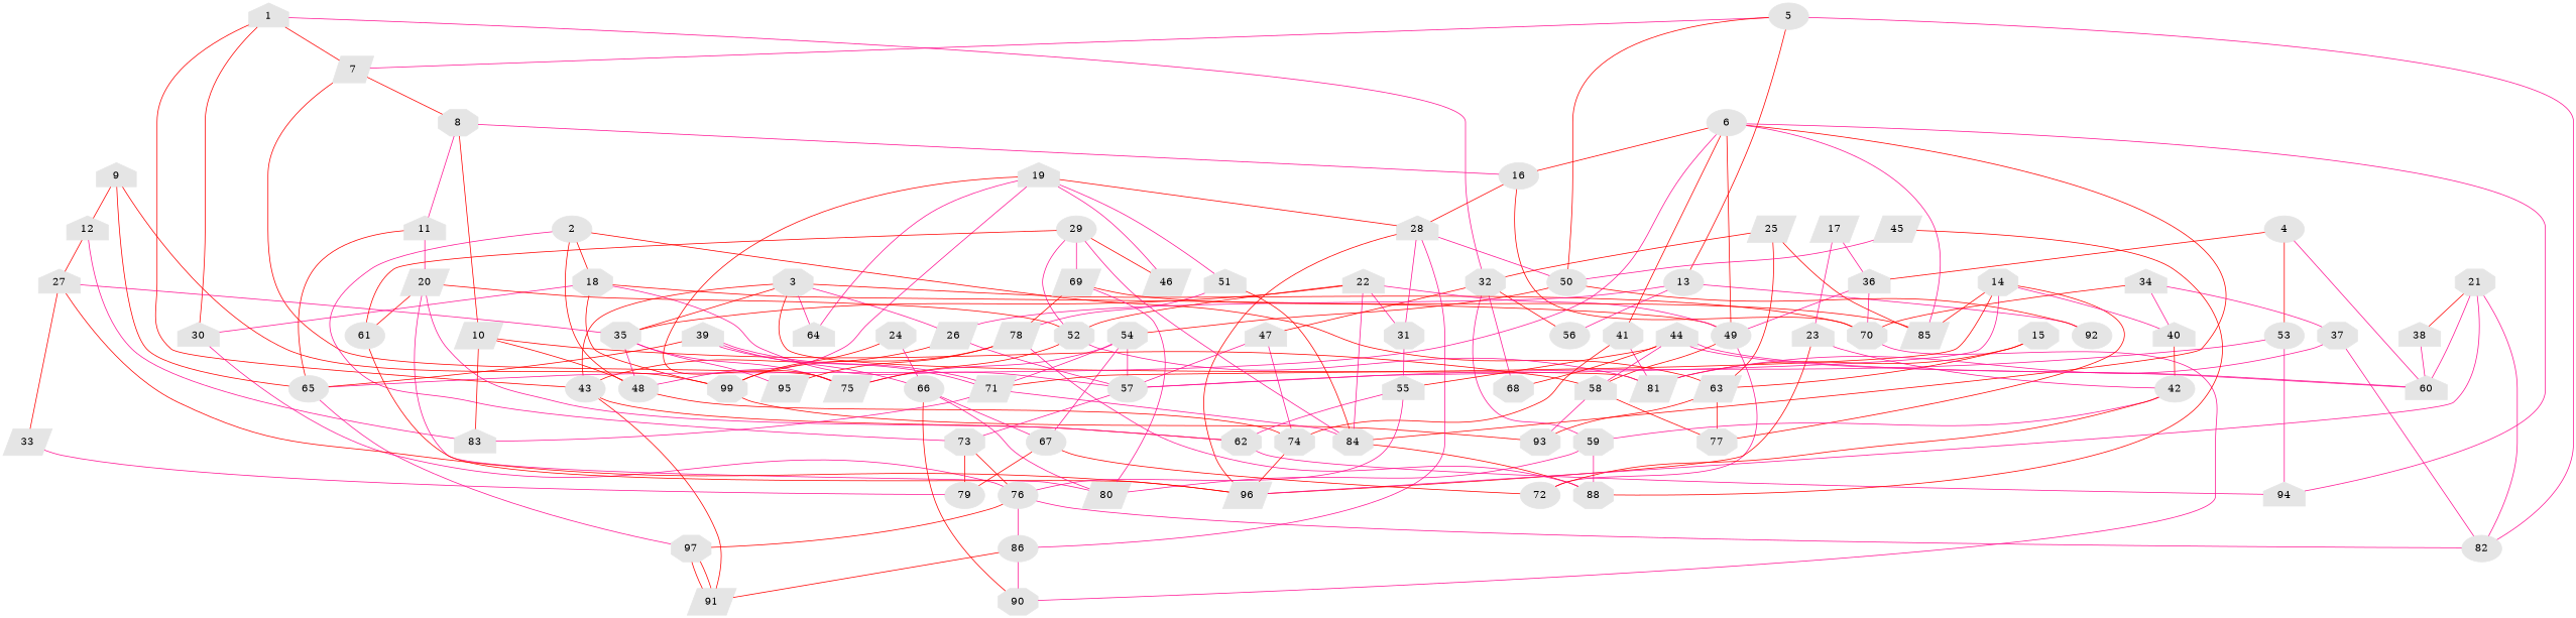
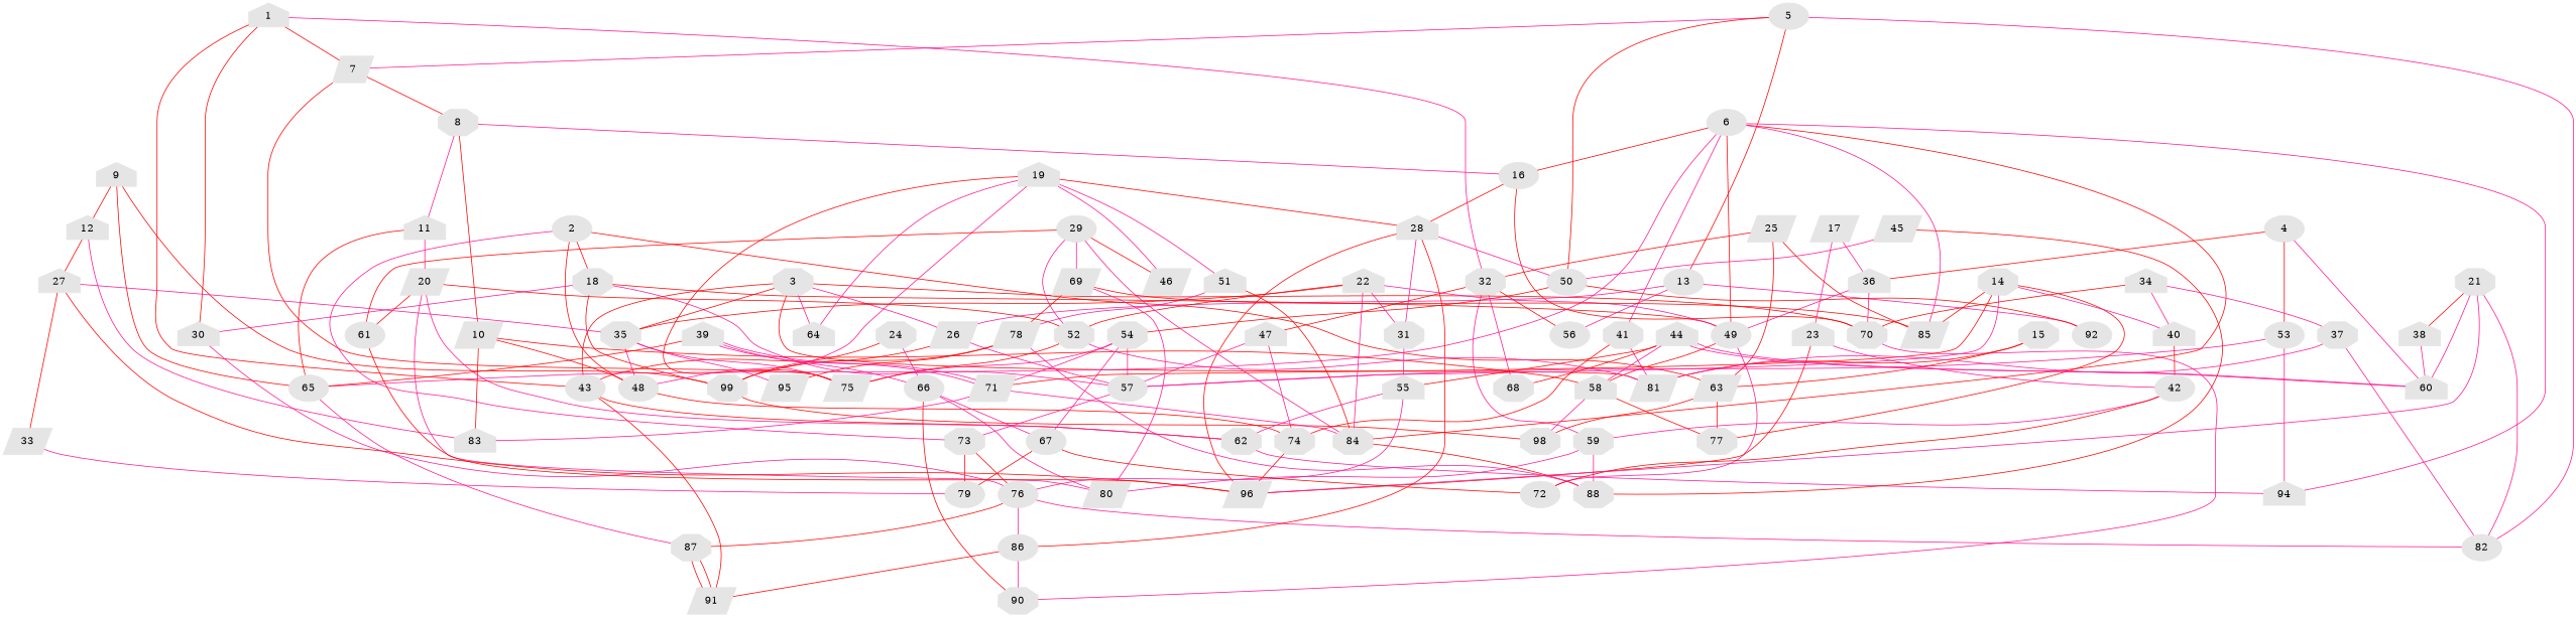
  graph {
    node [color=gray90 shape=octagon style=filled]
    edge [color=deeppink]
    1 [shape=house]
    7 [shape=parallelogram]
    30 [shape=house]
    32
    43 [shape=ellipse]
    8
    75 [shape=parallelogram]
    76 [shape=ellipse]
    56 [shape=ellipse]
    47 [shape=house]
    59
    68
    62
    91 [shape=parallelogram]
    2 [shape=ellipse]
    18
    48 [shape=ellipse]
    63 [shape=parallelogram]
    73
    49 [shape=ellipse]
    n21 [label=99]
    57 [shape=ellipse]
    74
    77
-   93
+   93 [label=98]
    79 [shape=ellipse]
    3
    26 [shape=parallelogram]
    35
    64 [shape=house]
    70
    81 [shape=parallelogram]
    95 [shape=parallelogram]
    90
    4 [shape=ellipse]
    36 [shape=house]
    53 [shape=ellipse]
    60 [shape=house]
    94 [shape=house]
    5 [shape=ellipse]
    13 [shape=ellipse]
    50 [shape=ellipse]
    82 [shape=ellipse]
    92 [shape=ellipse]
    54
    6 [shape=ellipse]
    16 [shape=ellipse]
    41
    65 [shape=ellipse]
    84
    85 [shape=parallelogram]
    28 [shape=house]
    58 [shape=house]
    72 [shape=ellipse]
-   87 [label=97]
+   87
    88
    10 [shape=parallelogram]
    11 [shape=house]
    83 [shape=house]
    20 [shape=parallelogram]
    9 [shape=house]
    12 [shape=house]
    27 [shape=house]
    52
    61 [shape=ellipse]
    80 [shape=parallelogram]
    96 [shape=parallelogram]
    33 [shape=parallelogram]
    14
    40 [shape=house]
    71 [shape=parallelogram]
    42 [shape=ellipse]
    15
    31
    86 [shape=ellipse]
    17 [shape=parallelogram]
    23 [shape=house]
    19 [shape=house]
    46 [shape=parallelogram]
    51 [shape=house]
    78 [shape=parallelogram]
    21
    38 [shape=house]
    22 [shape=house]
    55 [shape=house]
    24
    66 [shape=ellipse]
    67 [shape=ellipse]
    25 [shape=parallelogram]
    29 [shape=ellipse]
    69 [shape=parallelogram]
    34 [shape=house]
    37
    39 [shape=house]
    44 [shape=house]
    45 [shape=parallelogram]
    1 -- 7 [color=red]
    1 -- 30 [color=red]
    1 -- 32
    1 -- 43 [color=red]
    7 -- 8 [color=red]
    7 -- 75 [color=red]
    30 -- 76
    32 -- 56 [color=red]
    32 -- 47 [color=red]
    32 -- 59
    32 -- 68
    43 -- 62 [color=red]
    43 -- 91 [color=red]
    8 -- 16
    8 -- 10 [color=red]
    8 -- 11
    76 -- 82
    76 -- 87 [color=red]
    76 -- 86
    47 -- 57
    47 -- 74
    59 -- 88
    59 -- 80
    62 -- 94
    2 -- 18 [color=red]
    2 -- 48 [color=red]
    2 -- 63 [color=red]
    2 -- 73
    18 -- 30
    18 -- 49 [color=red]
    18 -- n21 [color=red]
    18 -- 57
    48 -- 74 [color=red]
    63 -- 77 [color=red]
    63 -- 93 [color=red]
    73 -- 76 [color=red]
    73 -- 79 [color=red]
    49 -- 58 [color=red]
    49 -- 72
    n21 -- 93 [color=red]
    57 -- 73
    74 -- 96 [color=red]
    3 -- 43 [color=red]
    3 -- 26
    3 -- 35 [color=red]
    3 -- 64
    3 -- 70 [color=red]
    3 -- 81 [color=red]
    26 -- 43 [color=red]
    26 -- 57
    35 -- 75
    35 -- 48
    35 -- 95
    70 -- 90
    4 -- 36 [color=red]
    4 -- 53 [color=red]
    4 -- 60
    36 -- 49
    36 -- 70
    53 -- 57
    53 -- 94
    5 -- 7
    5 -- 13 [color=red]
    5 -- 50 [color=red]
    5 -- 82
    13 -- 56
    13 -- 26
    13 -- 92
    50 -- 92 [color=red]
    50 -- 54 [color=red]
    54 -- 75
    54 -- 57
    54 -- 71
    54 -- 67
    6 -- 49 [color=red]
    6 -- 94
    6 -- 16 [color=red]
-   6 -- 41 [color=red]
+   6 -- 41
    6 -- 65
    6 -- 84 [color=red]
    6 -- 85
    16 -- 70 [color=red]
    16 -- 28 [color=red]
    41 -- 74 [color=red]
    41 -- 81
    65 -- 87
    84 -- 88 [color=red]
    28 -- 50
    28 -- 96 [color=red]
    28 -- 31
-   28 -- 86
+   28 -- 86 [color=red]
    58 -- 77 [color=red]
    58 -- 93
    87 -- 91 [color=red]
    87 -- 91 [color=red]
    10 -- 48 [color=red]
    10 -- 58 [color=red]
    10 -- 83 [color=red]
    11 -- 65 [color=red]
    11 -- 20
    20 -- 62
    20 -- 52 [color=red]
    20 -- 61 [color=red]
    20 -- 80
    9 -- n21 [color=red]
    9 -- 65 [color=red]
    9 -- 12 [color=red]
    12 -- 83
    12 -- 27 [color=red]
    27 -- 35
    27 -- 96 [color=red]
    27 -- 33 [color=red]
    52 -- 75 [color=red]
    52 -- 81
    61 -- 96 [color=red]
    33 -- 79
    14 -- 57
    14 -- 77 [color=red]
    14 -- 85 [color=red]
    14 -- 40
    14 -- 71 [color=red]
    40 -- 42 [color=red]
    71 -- 84
    71 -- 83
    42 -- 59
    42 -- 72 [color=red]
    15 -- 63 [color=red]
    15 -- 81 [color=red]
    31 -- 55
    86 -- 91 [color=red]
    86 -- 90
    17 -- 36
    17 -- 23
    23 -- 96 [color=red]
    23 -- 42
    19 -- 75 [color=red]
    19 -- 48
    19 -- 64
    19 -- 28 [color=red]
    19 -- 46
    19 -- 51
    51 -- 84 [color=red]
    51 -- 78
    78 -- n21 [color=red]
    78 -- 95 [color=red]
    78 -- 88
    21 -- 60
    21 -- 82
    21 -- 96
    21 -- 38 [color=red]
    38 -- 60
    22 -- 49
    22 -- 35 [color=red]
    22 -- 84
    22 -- 52 [color=red]
    22 -- 31
    55 -- 76
    55 -- 62
    24 -- n21 [color=red]
    24 -- 66
    66 -- 90 [color=red]
    66 -- 80
    66 -- 67
    67 -- 79 [color=red]
    67 -- 72 [color=red]
    25 -- 32 [color=red]
    25 -- 63 [color=red]
    25 -- 85 [color=red]
    29 -- 84
    29 -- 52
    29 -- 61 [color=red]
    29 -- 46 [color=red]
    29 -- 69
    69 -- 85 [color=red]
    69 -- 80
    69 -- 78 [color=red]
    34 -- 70 [color=red]
    34 -- 40
    34 -- 37
    37 -- 81
    37 -- 82
    39 -- 65 [color=red]
    39 -- 71
    39 -- 71
    39 -- 66
    44 -- 68 [color=red]
    44 -- 60
    44 -- 60
    44 -- 58
    44 -- 55 [color=red]
    45 -- 50
    45 -- 88 [color=red]
  }
